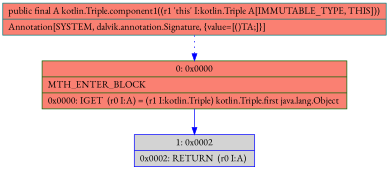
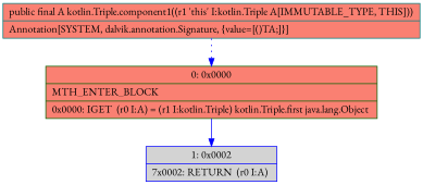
  digraph {
    fontname="EB Garamond"
    node [shape=record style=filled fillcolor=salmon fontname="EB Garamond"]
    edge [color=blue fontname="EB Garamond"]
    n1 [label="{0\:\ 0x0000|MTH_ENTER_BLOCK\l|0x0000: IGET  (r0 I:A) = (r1 I:kotlin.Triple) kotlin.Triple.first java.lang.Object \l}" color=darkgreen]
-   n2 [label="{1\:\ 0x0002|0x0002: RETURN  (r0 I:A) \l}" fillcolor=lightgrey color=blue]
+   n2 [label="{1\:\ 0x0002|7x0002: RETURN  (r0 I:A) \l}" fillcolor=lightgrey color=blue]
    n3 [label="{public final A kotlin.Triple.component1((r1 'this' I:kotlin.Triple A[IMMUTABLE_TYPE, THIS]))  | Annotation[SYSTEM, dalvik.annotation.Signature, \{value=[()TA;]\}]\l}" color=teal]
    n1 -> n2 [style=solid]
    n3 -> n1 [style=dotted]
  }
